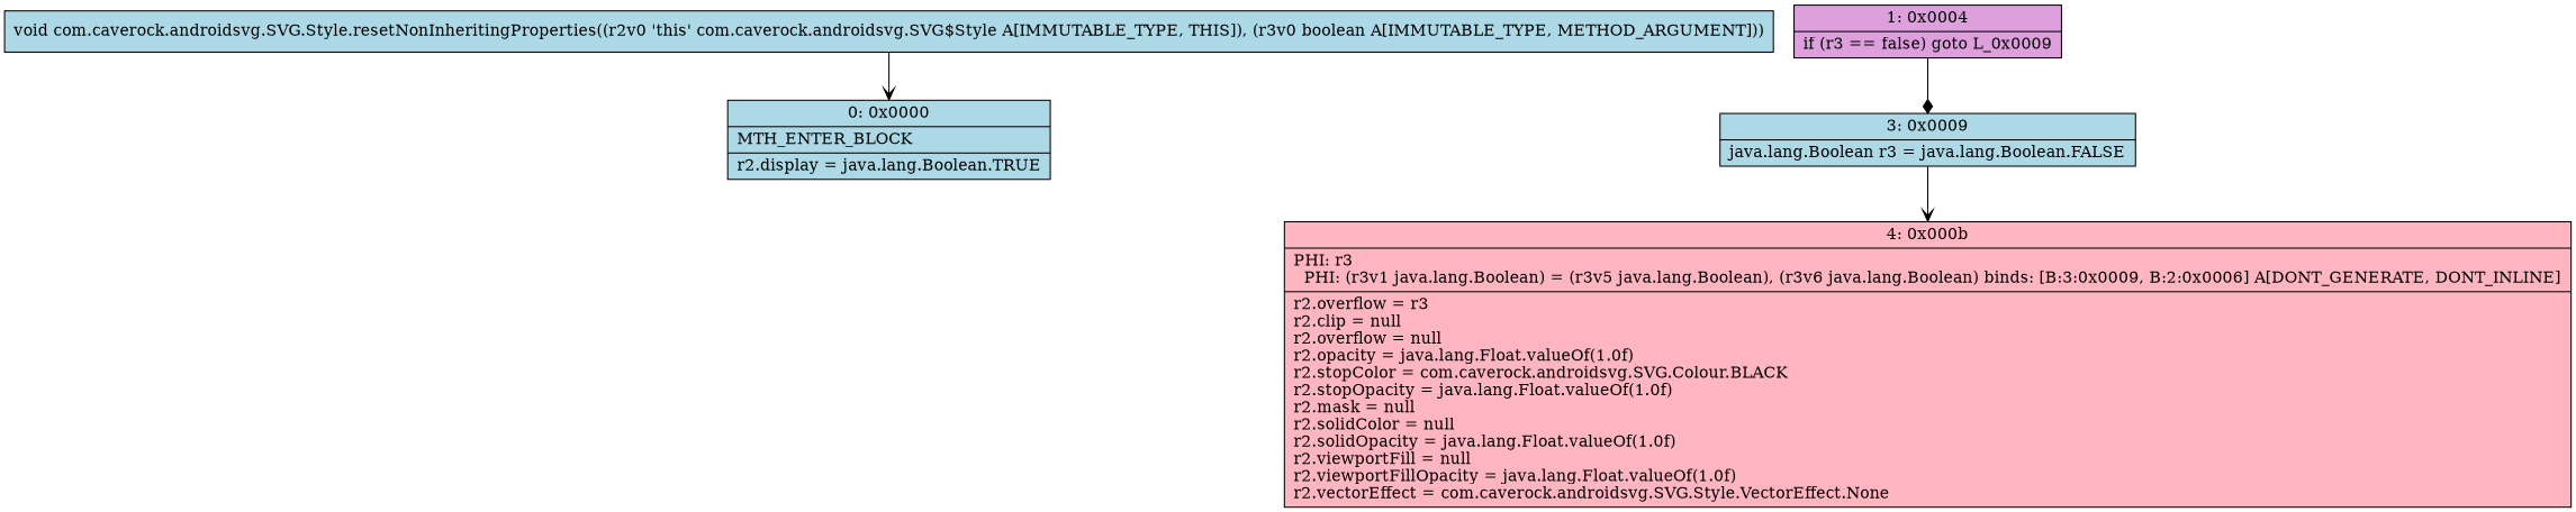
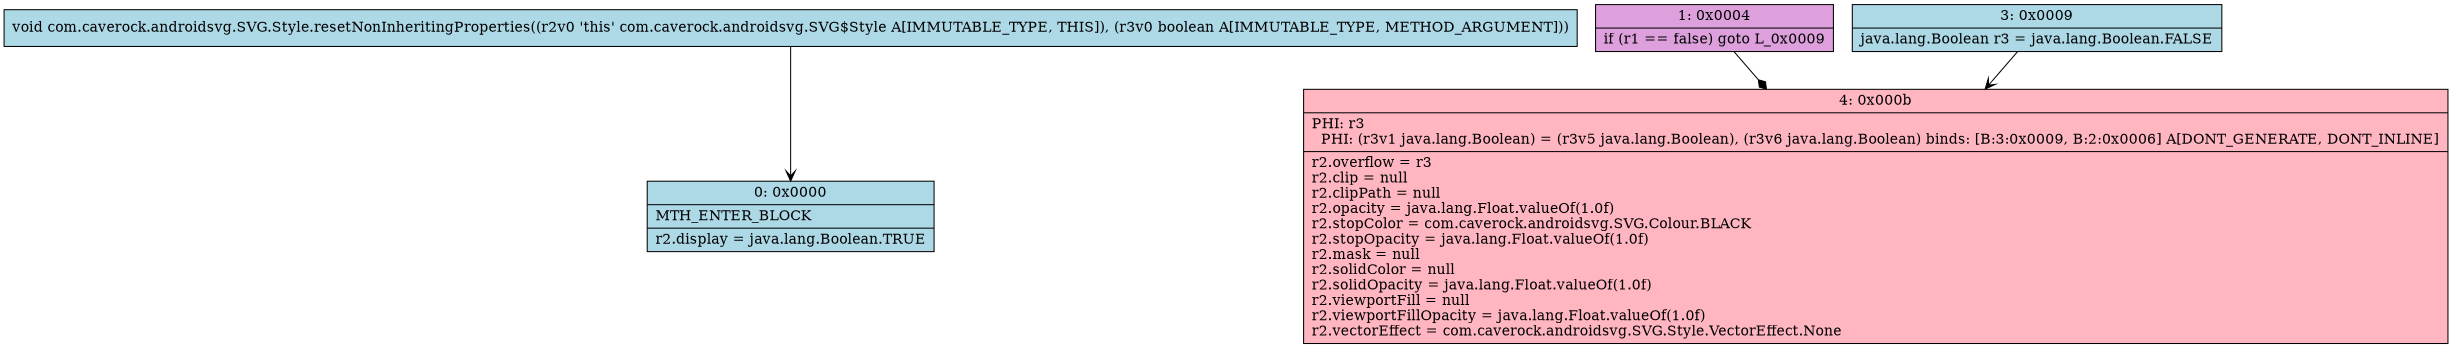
  digraph {
    node [fillcolor=lightblue shape=record style=filled]
    edge [arrowhead=vee]
    n1 [label="{0\:\ 0x0000|MTH_ENTER_BLOCK\l|r2.display = java.lang.Boolean.TRUE\l}"]
-   n2 [fillcolor=plum label="{1\:\ 0x0004|if (r3 == false) goto L_0x0009\l}"]
+   n2 [fillcolor=plum label="{1\:\ 0x0004|if (r1 == false) goto L_0x0009\l}"]
    n3 [label="{3\:\ 0x0009|java.lang.Boolean r3 = java.lang.Boolean.FALSE\l}"]
-   n4 [fillcolor=lightpink label="{4\:\ 0x000b|PHI: r3 \l  PHI: (r3v1 java.lang.Boolean) = (r3v5 java.lang.Boolean), (r3v6 java.lang.Boolean) binds: [B:3:0x0009, B:2:0x0006] A[DONT_GENERATE, DONT_INLINE]\l|r2.overflow = r3\lr2.clip = null\lr2.overflow = null\lr2.opacity = java.lang.Float.valueOf(1.0f)\lr2.stopColor = com.caverock.androidsvg.SVG.Colour.BLACK\lr2.stopOpacity = java.lang.Float.valueOf(1.0f)\lr2.mask = null\lr2.solidColor = null\lr2.solidOpacity = java.lang.Float.valueOf(1.0f)\lr2.viewportFill = null\lr2.viewportFillOpacity = java.lang.Float.valueOf(1.0f)\lr2.vectorEffect = com.caverock.androidsvg.SVG.Style.VectorEffect.None\l}"]
+   n4 [fillcolor=lightpink label="{4\:\ 0x000b|PHI: r3 \l  PHI: (r3v1 java.lang.Boolean) = (r3v5 java.lang.Boolean), (r3v6 java.lang.Boolean) binds: [B:3:0x0009, B:2:0x0006] A[DONT_GENERATE, DONT_INLINE]\l|r2.overflow = r3\lr2.clip = null\lr2.clipPath = null\lr2.opacity = java.lang.Float.valueOf(1.0f)\lr2.stopColor = com.caverock.androidsvg.SVG.Colour.BLACK\lr2.stopOpacity = java.lang.Float.valueOf(1.0f)\lr2.mask = null\lr2.solidColor = null\lr2.solidOpacity = java.lang.Float.valueOf(1.0f)\lr2.viewportFill = null\lr2.viewportFillOpacity = java.lang.Float.valueOf(1.0f)\lr2.vectorEffect = com.caverock.androidsvg.SVG.Style.VectorEffect.None\l}"]
    n5 [label="{void com.caverock.androidsvg.SVG.Style.resetNonInheritingProperties((r2v0 'this' com.caverock.androidsvg.SVG$Style A[IMMUTABLE_TYPE, THIS]), (r3v0 boolean A[IMMUTABLE_TYPE, METHOD_ARGUMENT])) }"]
-   n2 -> n3 [arrowhead=diamond]
+   n2 -> n4 [arrowhead=diamond]
    n3 -> n4
    n5 -> n1
  }
